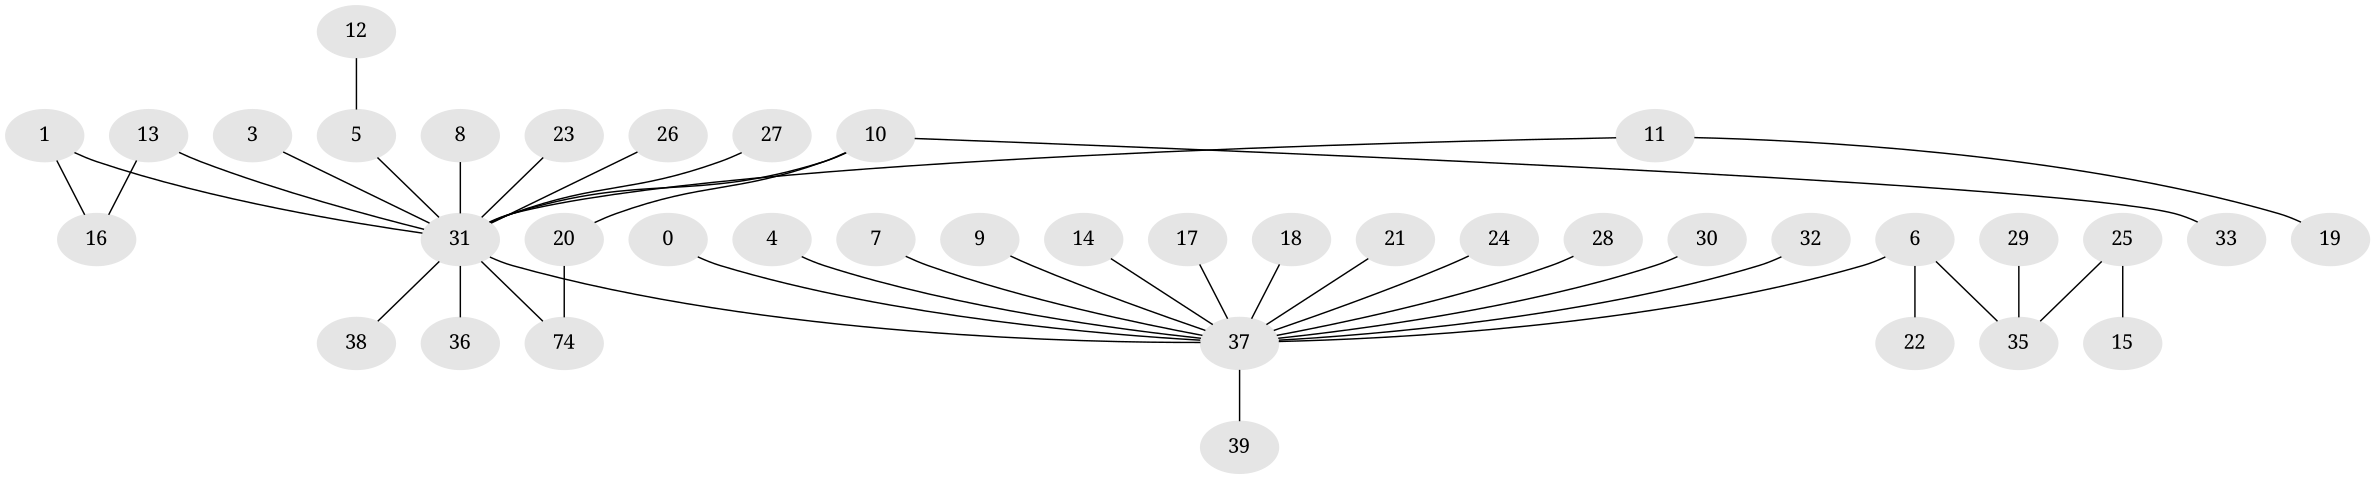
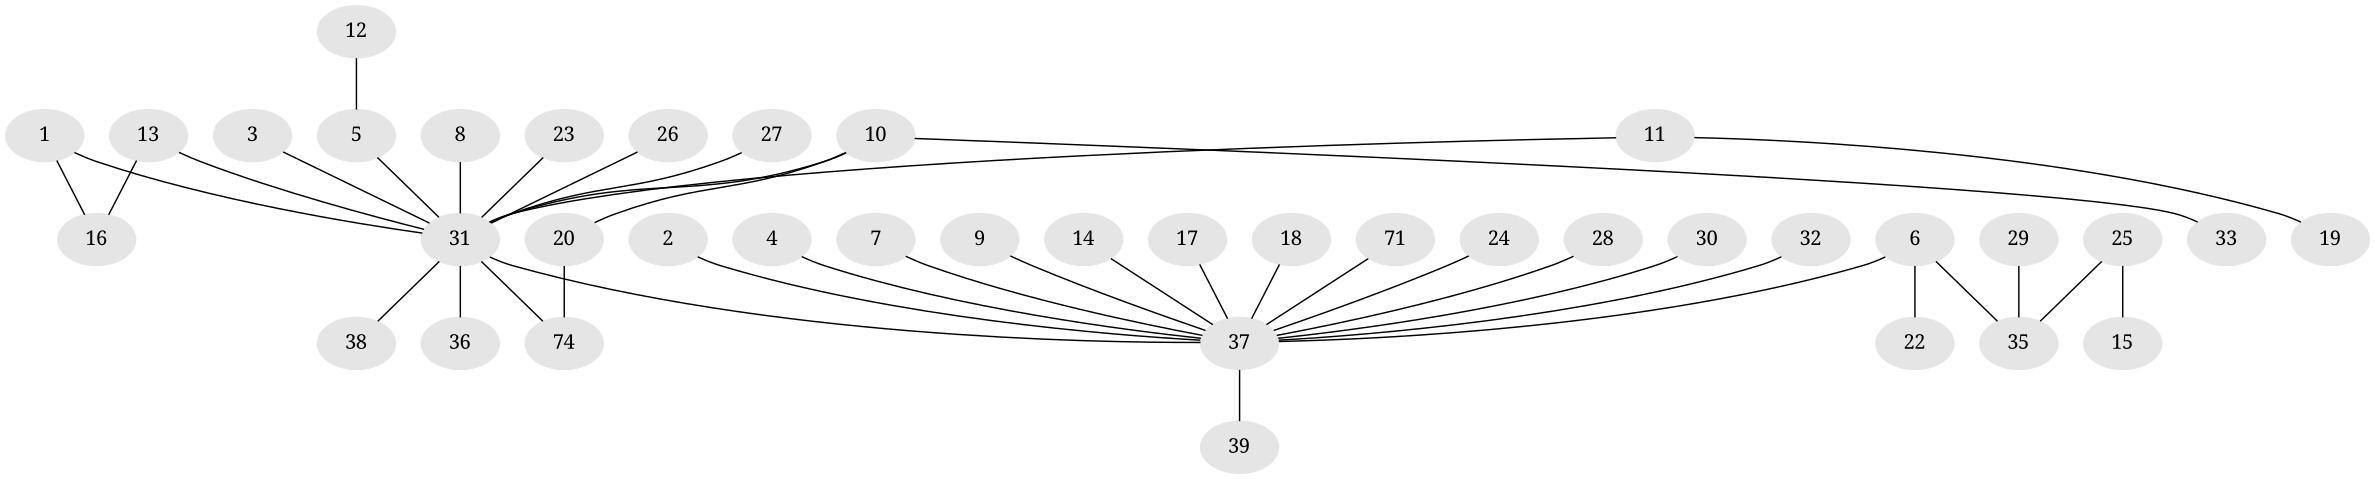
  graph {
    fontname="Noto Serif"
    node [color=gray90 fontname="Noto Serif" style=filled]
    edge [fontname="Noto Serif" weight=1.0]
    1
    16
    31
    37
    n5 [label=74]
    36
    38
-   2 [label=0]
+   2
    39
    3
    4
    5
    6
    22
    35
    7
    8
    9
    10
    20
    33
    11
    19
    12
    13
    14
    17
    18
-   21
+   21 [label=71]
    23
    24
    25
    15
    26
    27
    28
    29
    30
    32
    1 -- 16
    1 -- 31
    31 -- 37
    31 -- n5
    31 -- 36
    31 -- 38
    37 -- 39
    2 -- 37
    3 -- 31
    4 -- 37
    5 -- 31
    6 -- 37
    6 -- 22
    6 -- 35
    7 -- 37
    8 -- 31
    9 -- 37
    10 -- 31
    10 -- 20
    10 -- 33
    20 -- n5
    11 -- 31
    11 -- 19
    12 -- 5
    13 -- 16
    13 -- 31
    14 -- 37
    17 -- 37
    18 -- 37
    21 -- 37
    23 -- 31
    24 -- 37
    25 -- 35
    25 -- 15
    26 -- 31
    27 -- 31
    28 -- 37
    29 -- 35
    30 -- 37
    32 -- 37
  }
